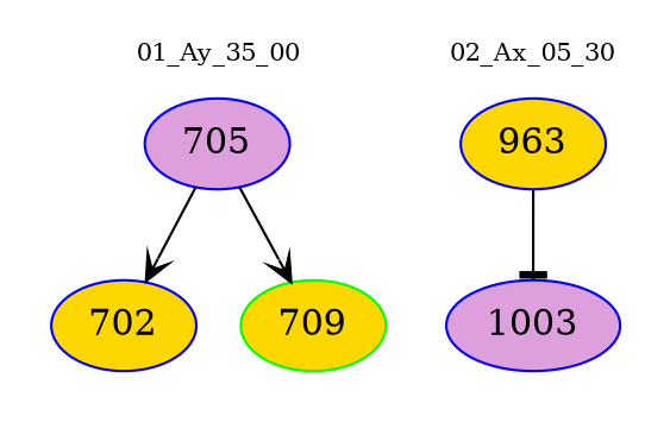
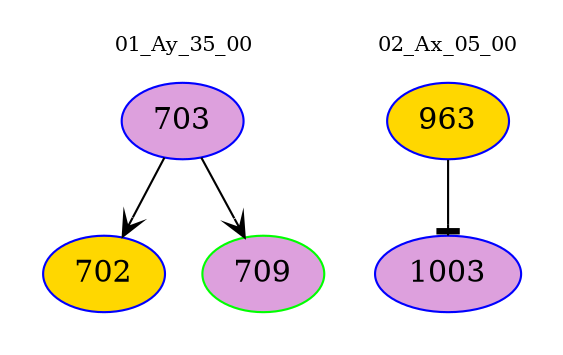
  digraph {
    node [color=blue fillcolor=gold style=filled]
    edge [arrowhead=vee color=black]
-   n1 [fillcolor=plum label=705]
+   n1 [fillcolor=plum label=703]
    n2 [label=702]
-   n3 [color=green label=709]
+   n3 [color=green fillcolor=plum label=709]
    n4 [label=963]
    n5 [fillcolor=plum label=1003]
    subgraph cluster_1 {
      color=white
      fontsize=10
      label="01_Ay_35_00"
      n1
      n2
      n3
    }
    subgraph cluster_2 {
      color=white
      fontsize=10
-     label="02_Ax_05_30"
+     label="02_Ax_05_00"
      n4
      n5
    }
    n1 -> n2
    n1 -> n3
    n4 -> n5 [arrowhead=tee]
  }
